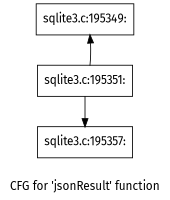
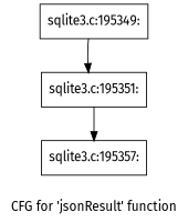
  digraph {
    fontname="Fira Sans"
    label="CFG for 'jsonResult' function"
    node [fontname="Fira Sans" shape=record]
    edge [fontname="Fira Sans"]
    n1 [label="{sqlite3.c:195349:}"]
    n2 [label="{sqlite3.c:195351:}"]
    n3 [label="{sqlite3.c:195357:}"]
-   n2 -> n1
+   n1 -> n2
    n2 -> n3
  }
